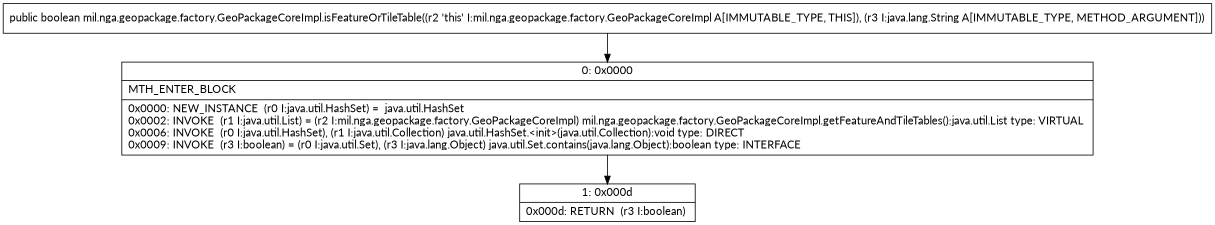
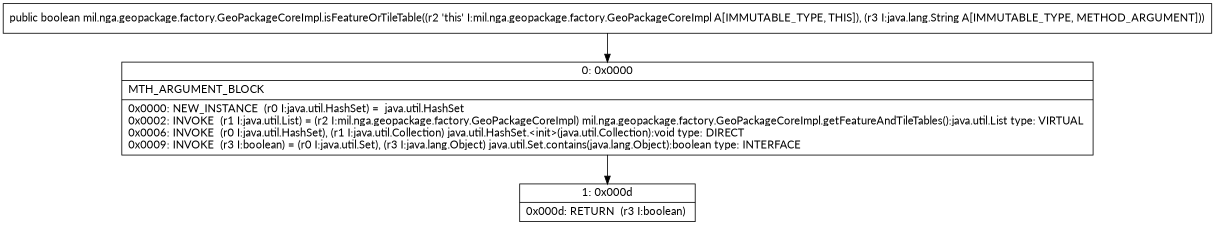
  digraph {
    fontname=Lato
    node [shape=record fontname=Lato]
    edge [fontname=Lato]
-   n1 [label="{0\:\ 0x0000|MTH_ENTER_BLOCK\l|0x0000: NEW_INSTANCE  (r0 I:java.util.HashSet) =  java.util.HashSet \l0x0002: INVOKE  (r1 I:java.util.List) = (r2 I:mil.nga.geopackage.factory.GeoPackageCoreImpl) mil.nga.geopackage.factory.GeoPackageCoreImpl.getFeatureAndTileTables():java.util.List type: VIRTUAL \l0x0006: INVOKE  (r0 I:java.util.HashSet), (r1 I:java.util.Collection) java.util.HashSet.\<init\>(java.util.Collection):void type: DIRECT \l0x0009: INVOKE  (r3 I:boolean) = (r0 I:java.util.Set), (r3 I:java.lang.Object) java.util.Set.contains(java.lang.Object):boolean type: INTERFACE \l}"]
+   n1 [label="{0\:\ 0x0000|MTH_ARGUMENT_BLOCK\l|0x0000: NEW_INSTANCE  (r0 I:java.util.HashSet) =  java.util.HashSet \l0x0002: INVOKE  (r1 I:java.util.List) = (r2 I:mil.nga.geopackage.factory.GeoPackageCoreImpl) mil.nga.geopackage.factory.GeoPackageCoreImpl.getFeatureAndTileTables():java.util.List type: VIRTUAL \l0x0006: INVOKE  (r0 I:java.util.HashSet), (r1 I:java.util.Collection) java.util.HashSet.\<init\>(java.util.Collection):void type: DIRECT \l0x0009: INVOKE  (r3 I:boolean) = (r0 I:java.util.Set), (r3 I:java.lang.Object) java.util.Set.contains(java.lang.Object):boolean type: INTERFACE \l}"]
    n2 [label="{1\:\ 0x000d|0x000d: RETURN  (r3 I:boolean) \l}"]
    n3 [label="{public boolean mil.nga.geopackage.factory.GeoPackageCoreImpl.isFeatureOrTileTable((r2 'this' I:mil.nga.geopackage.factory.GeoPackageCoreImpl A[IMMUTABLE_TYPE, THIS]), (r3 I:java.lang.String A[IMMUTABLE_TYPE, METHOD_ARGUMENT])) }"]
    n1 -> n2
    n3 -> n1
  }
